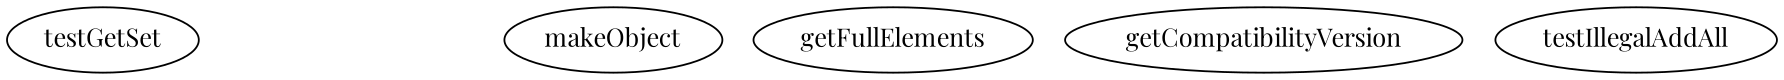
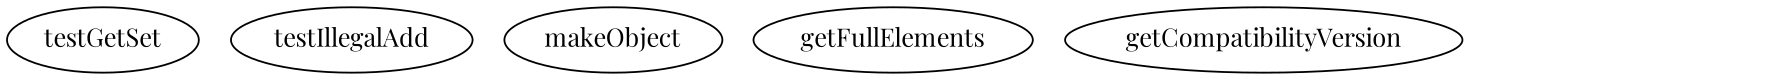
  digraph {
    fontname="Playfair Display"
    node [fontname="Playfair Display"]
    testGetSet
+   testIllegalAdd
    makeObject
    getFullElements
    getCompatibilityVersion
-   testIllegalAddAll
  }
